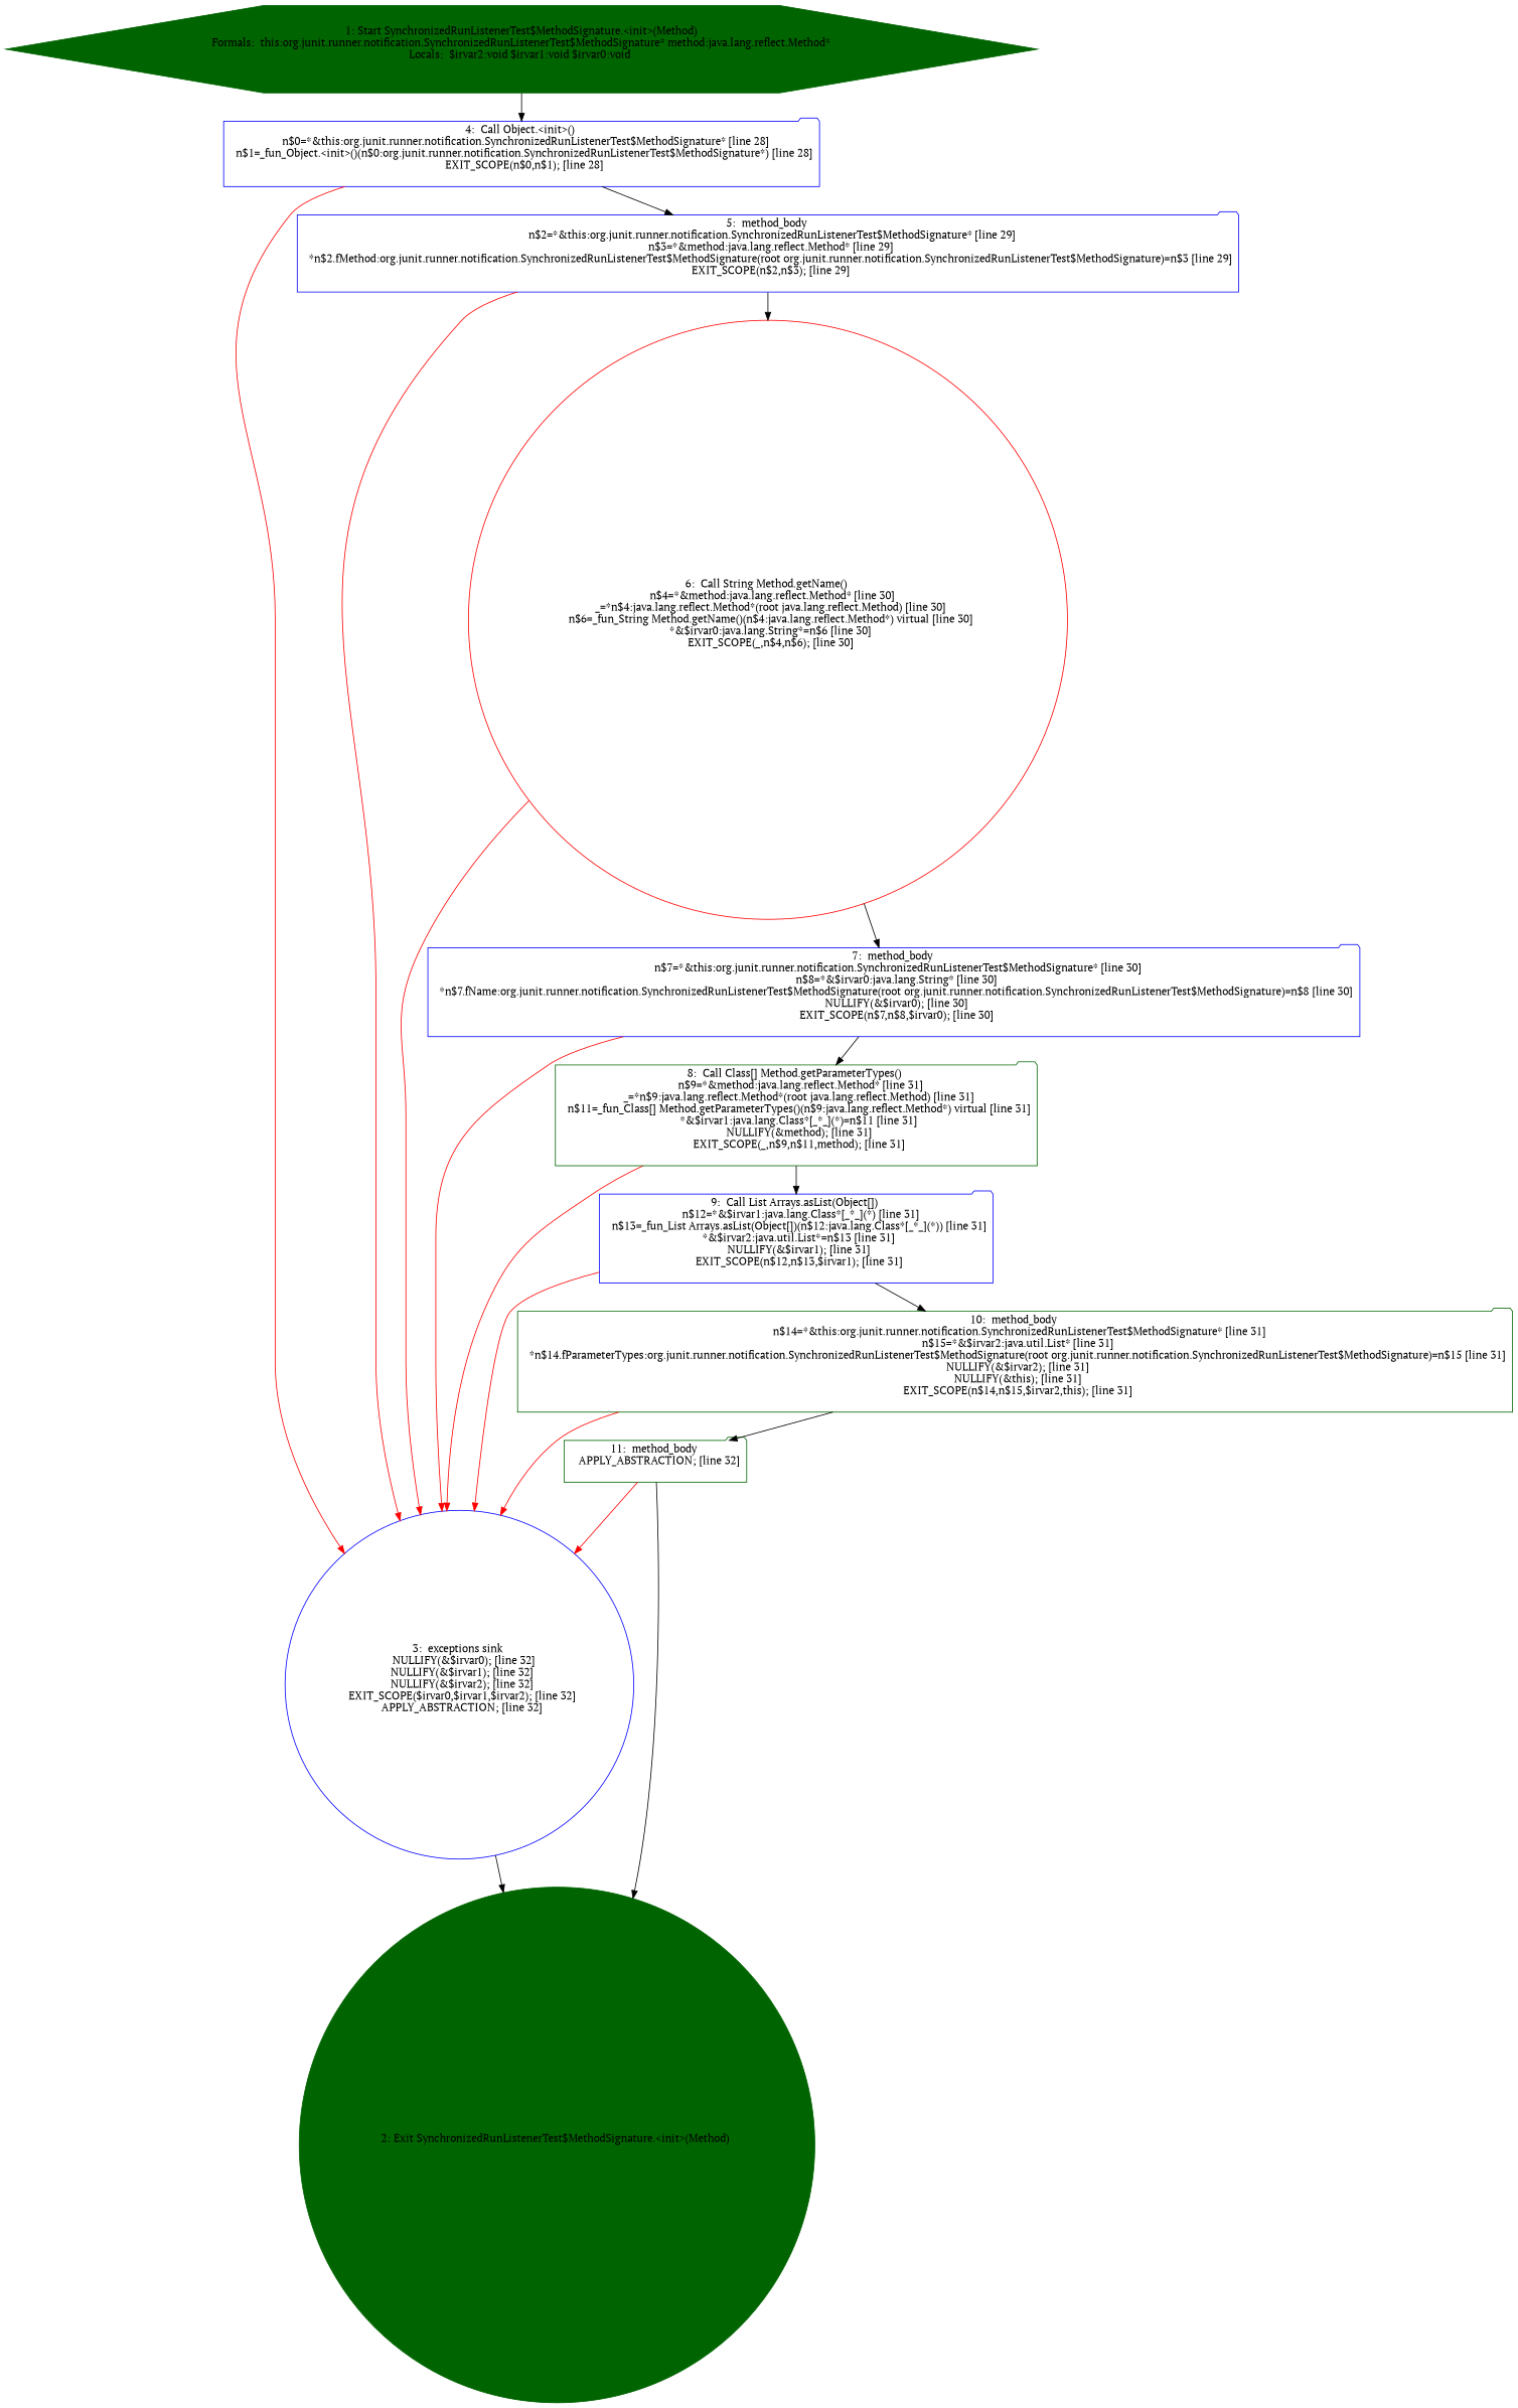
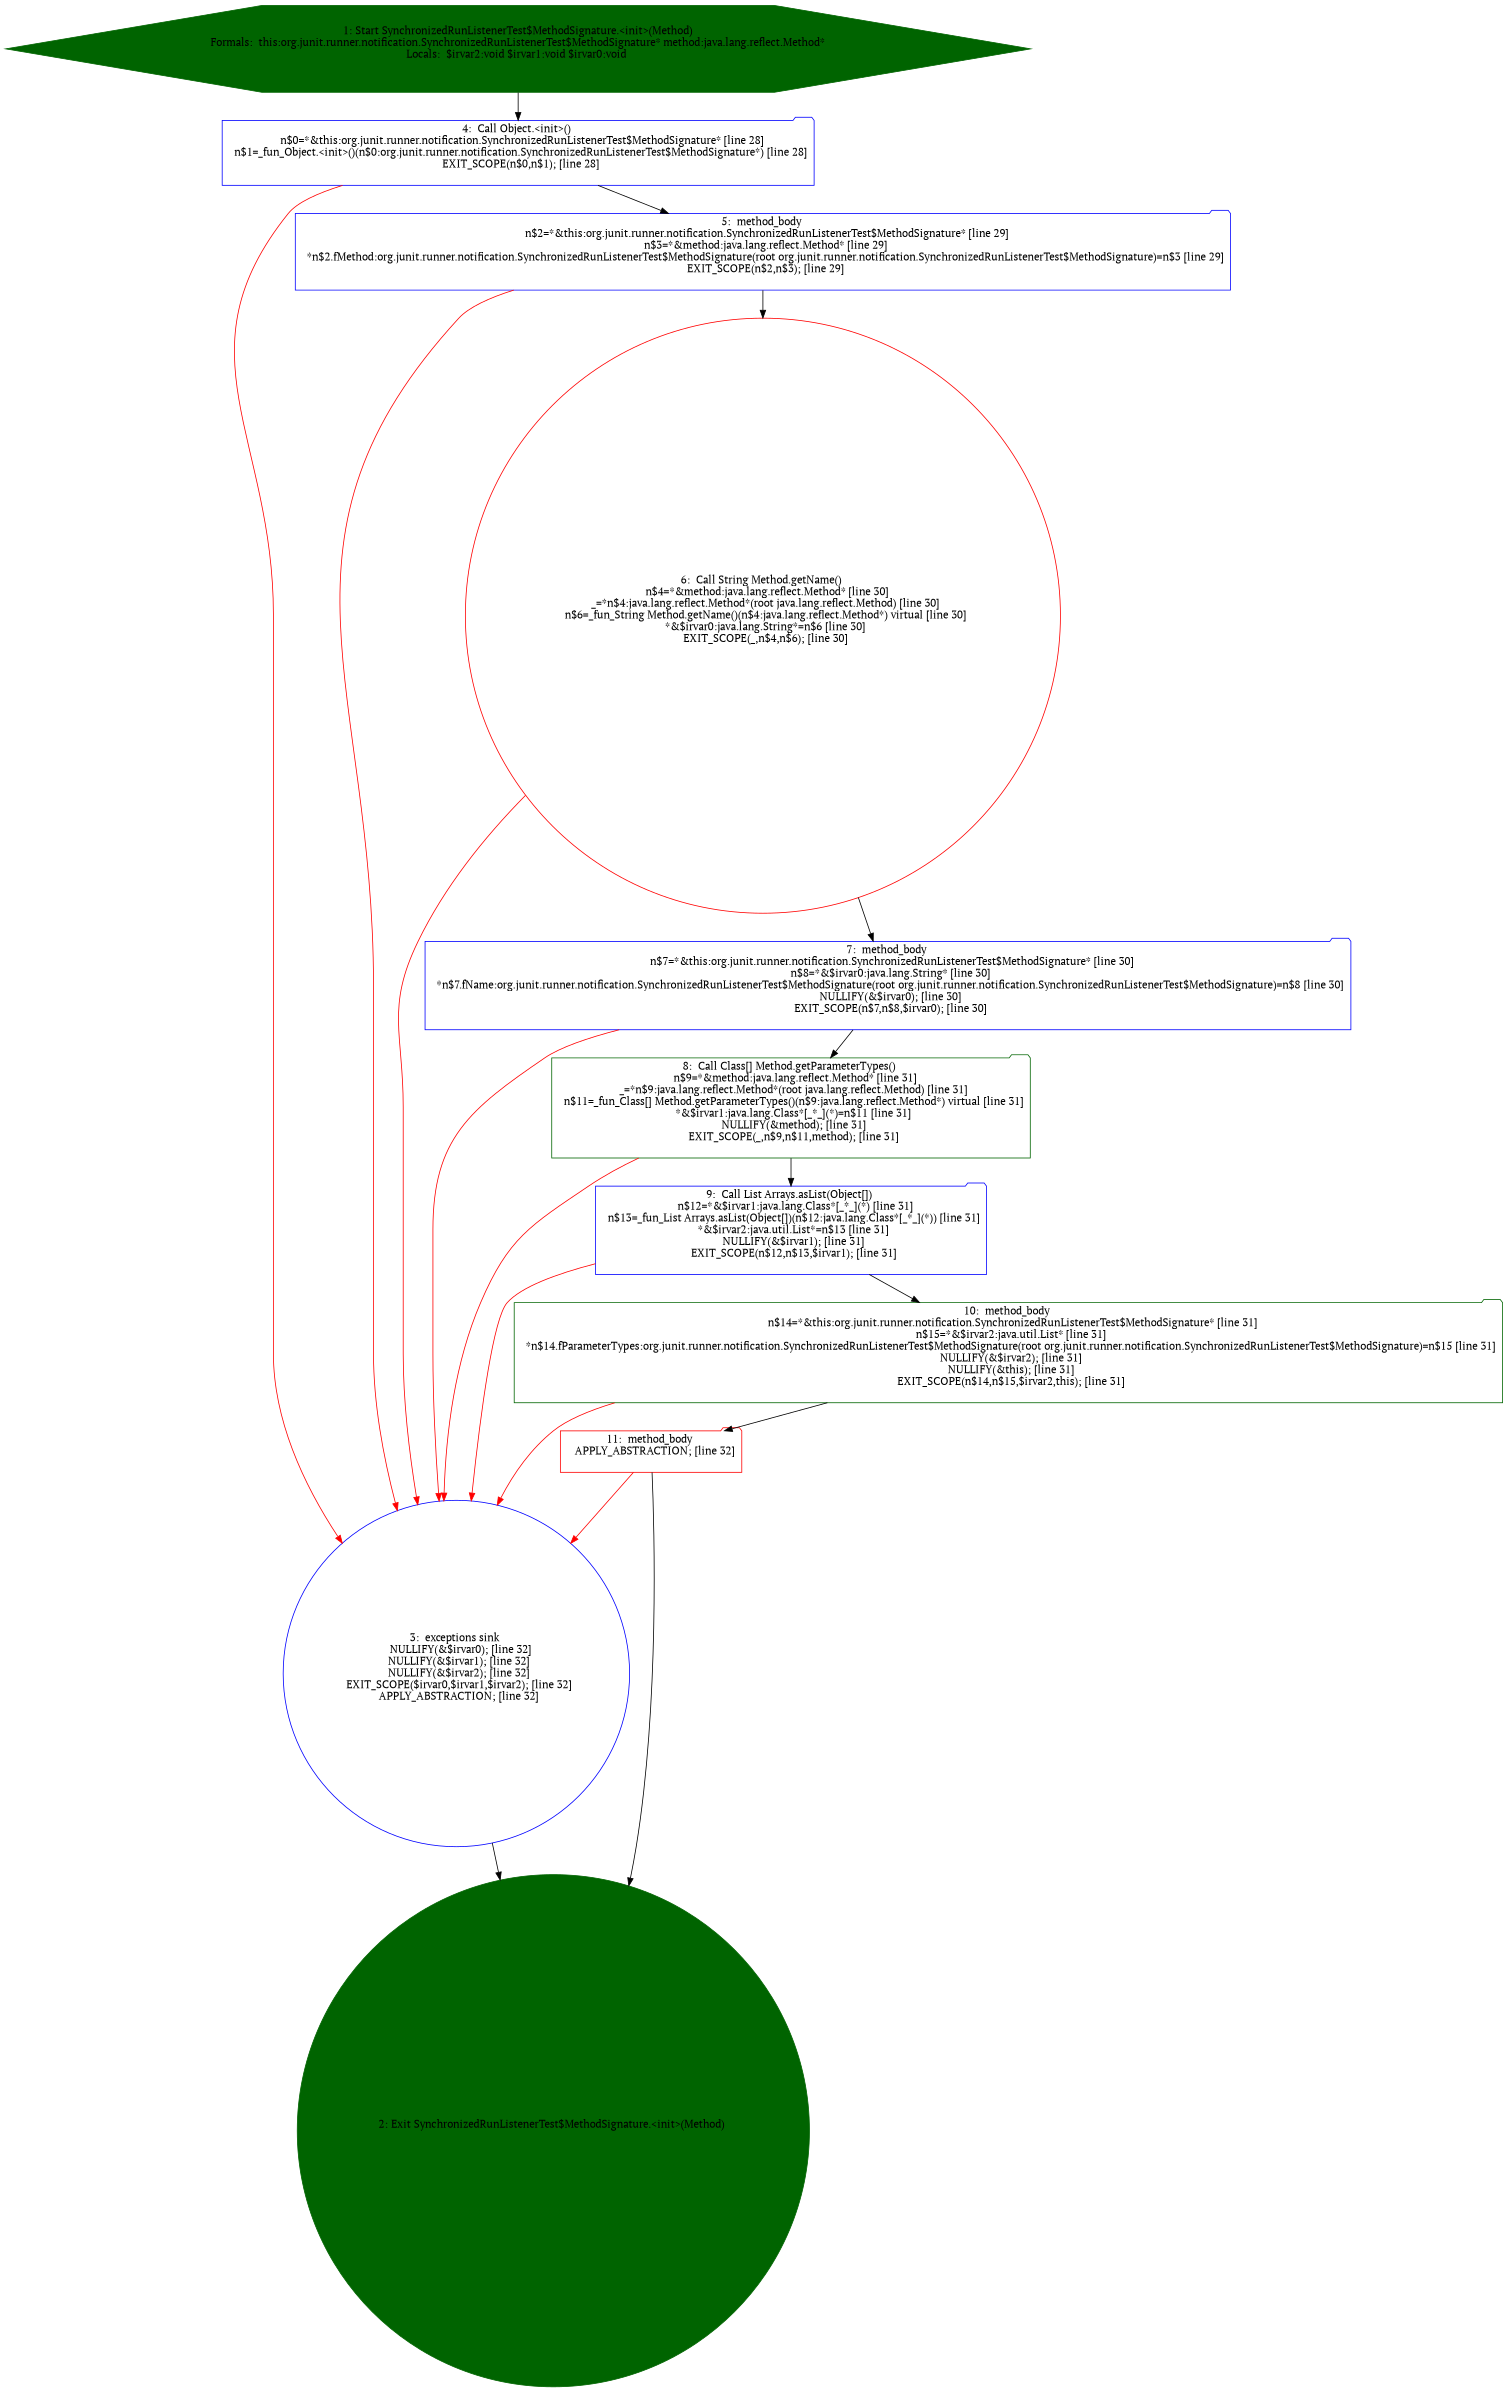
  digraph {
    fontname="PT Serif"
    node [color=blue shape=folder fontname="PT Serif"]
    edge [fontname="PT Serif"]
    n1 [color=darkgreen label="1: Start SynchronizedRunListenerTest$MethodSignature.<init>(Method)\nFormals:  this:org.junit.runner.notification.SynchronizedRunListenerTest$MethodSignature* method:java.lang.reflect.Method*\nLocals:  $irvar2:void $irvar1:void $irvar0:void \n  " style=filled shape=hexagon]
    n2 [label="4:  Call Object.<init>() \n   n$0=*&this:org.junit.runner.notification.SynchronizedRunListenerTest$MethodSignature* [line 28]\n  n$1=_fun_Object.<init>()(n$0:org.junit.runner.notification.SynchronizedRunListenerTest$MethodSignature*) [line 28]\n  EXIT_SCOPE(n$0,n$1); [line 28]\n "]
    n3 [label="3:  exceptions sink \n   NULLIFY(&$irvar0); [line 32]\n  NULLIFY(&$irvar1); [line 32]\n  NULLIFY(&$irvar2); [line 32]\n  EXIT_SCOPE($irvar0,$irvar1,$irvar2); [line 32]\n  APPLY_ABSTRACTION; [line 32]\n " shape=circle]
    n4 [label="5:  method_body \n   n$2=*&this:org.junit.runner.notification.SynchronizedRunListenerTest$MethodSignature* [line 29]\n  n$3=*&method:java.lang.reflect.Method* [line 29]\n  *n$2.fMethod:org.junit.runner.notification.SynchronizedRunListenerTest$MethodSignature(root org.junit.runner.notification.SynchronizedRunListenerTest$MethodSignature)=n$3 [line 29]\n  EXIT_SCOPE(n$2,n$3); [line 29]\n "]
    n5 [color=darkgreen label="2: Exit SynchronizedRunListenerTest$MethodSignature.<init>(Method) \n  " style=filled shape=circle]
    n6 [label="6:  Call String Method.getName() \n   n$4=*&method:java.lang.reflect.Method* [line 30]\n  _=*n$4:java.lang.reflect.Method*(root java.lang.reflect.Method) [line 30]\n  n$6=_fun_String Method.getName()(n$4:java.lang.reflect.Method*) virtual [line 30]\n  *&$irvar0:java.lang.String*=n$6 [line 30]\n  EXIT_SCOPE(_,n$4,n$6); [line 30]\n " shape=circle color=red]
    n7 [label="7:  method_body \n   n$7=*&this:org.junit.runner.notification.SynchronizedRunListenerTest$MethodSignature* [line 30]\n  n$8=*&$irvar0:java.lang.String* [line 30]\n  *n$7.fName:org.junit.runner.notification.SynchronizedRunListenerTest$MethodSignature(root org.junit.runner.notification.SynchronizedRunListenerTest$MethodSignature)=n$8 [line 30]\n  NULLIFY(&$irvar0); [line 30]\n  EXIT_SCOPE(n$7,n$8,$irvar0); [line 30]\n "]
    n8 [label="8:  Call Class[] Method.getParameterTypes() \n   n$9=*&method:java.lang.reflect.Method* [line 31]\n  _=*n$9:java.lang.reflect.Method*(root java.lang.reflect.Method) [line 31]\n  n$11=_fun_Class[] Method.getParameterTypes()(n$9:java.lang.reflect.Method*) virtual [line 31]\n  *&$irvar1:java.lang.Class*[_*_](*)=n$11 [line 31]\n  NULLIFY(&method); [line 31]\n  EXIT_SCOPE(_,n$9,n$11,method); [line 31]\n " color=darkgreen]
    n9 [label="9:  Call List Arrays.asList(Object[]) \n   n$12=*&$irvar1:java.lang.Class*[_*_](*) [line 31]\n  n$13=_fun_List Arrays.asList(Object[])(n$12:java.lang.Class*[_*_](*)) [line 31]\n  *&$irvar2:java.util.List*=n$13 [line 31]\n  NULLIFY(&$irvar1); [line 31]\n  EXIT_SCOPE(n$12,n$13,$irvar1); [line 31]\n "]
    n10 [label="10:  method_body \n   n$14=*&this:org.junit.runner.notification.SynchronizedRunListenerTest$MethodSignature* [line 31]\n  n$15=*&$irvar2:java.util.List* [line 31]\n  *n$14.fParameterTypes:org.junit.runner.notification.SynchronizedRunListenerTest$MethodSignature(root org.junit.runner.notification.SynchronizedRunListenerTest$MethodSignature)=n$15 [line 31]\n  NULLIFY(&$irvar2); [line 31]\n  NULLIFY(&this); [line 31]\n  EXIT_SCOPE(n$14,n$15,$irvar2,this); [line 31]\n " color=darkgreen]
-   n11 [label="11:  method_body \n   APPLY_ABSTRACTION; [line 32]\n " color=darkgreen]
+   n11 [label="11:  method_body \n   APPLY_ABSTRACTION; [line 32]\n " color=red]
    n1 -> n2
    n2 -> n3 [color=red]
    n2 -> n4
    n3 -> n5
    n4 -> n3 [color=red]
    n4 -> n6
    n6 -> n3 [color=red]
    n6 -> n7
    n7 -> n3 [color=red]
    n7 -> n8
    n8 -> n3 [color=red]
    n8 -> n9
    n9 -> n3 [color=red]
    n9 -> n10
    n10 -> n3 [color=red]
    n10 -> n11
    n11 -> n3 [color=red]
    n11 -> n5
  }
